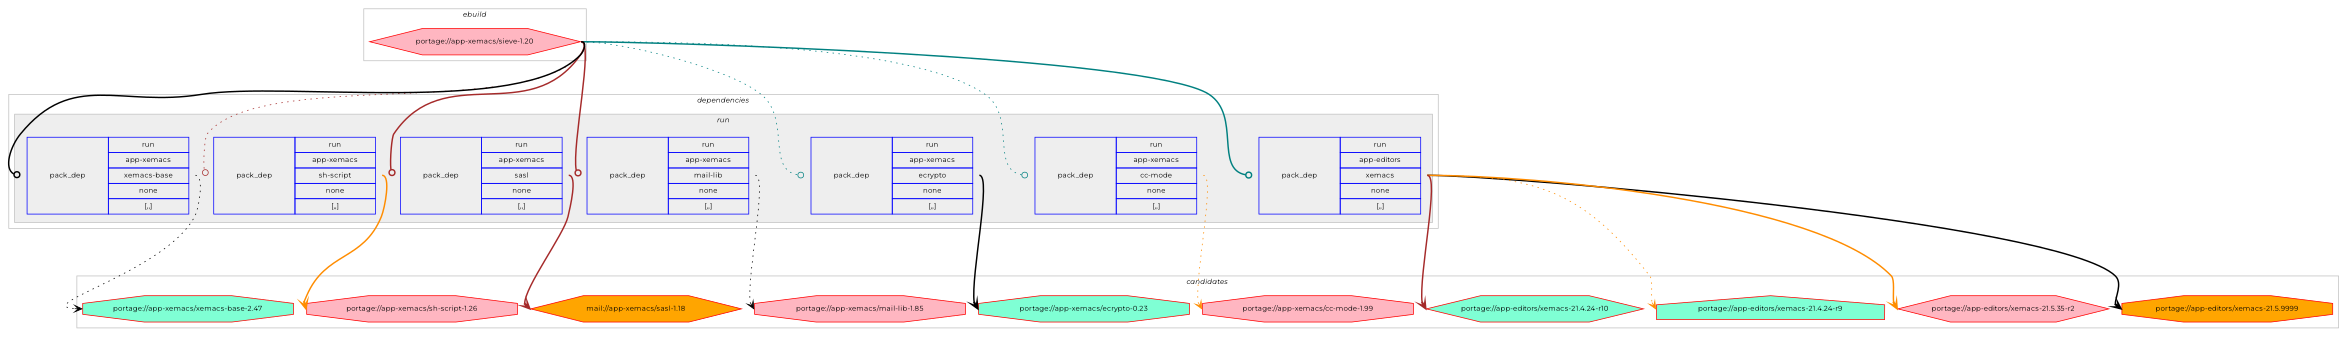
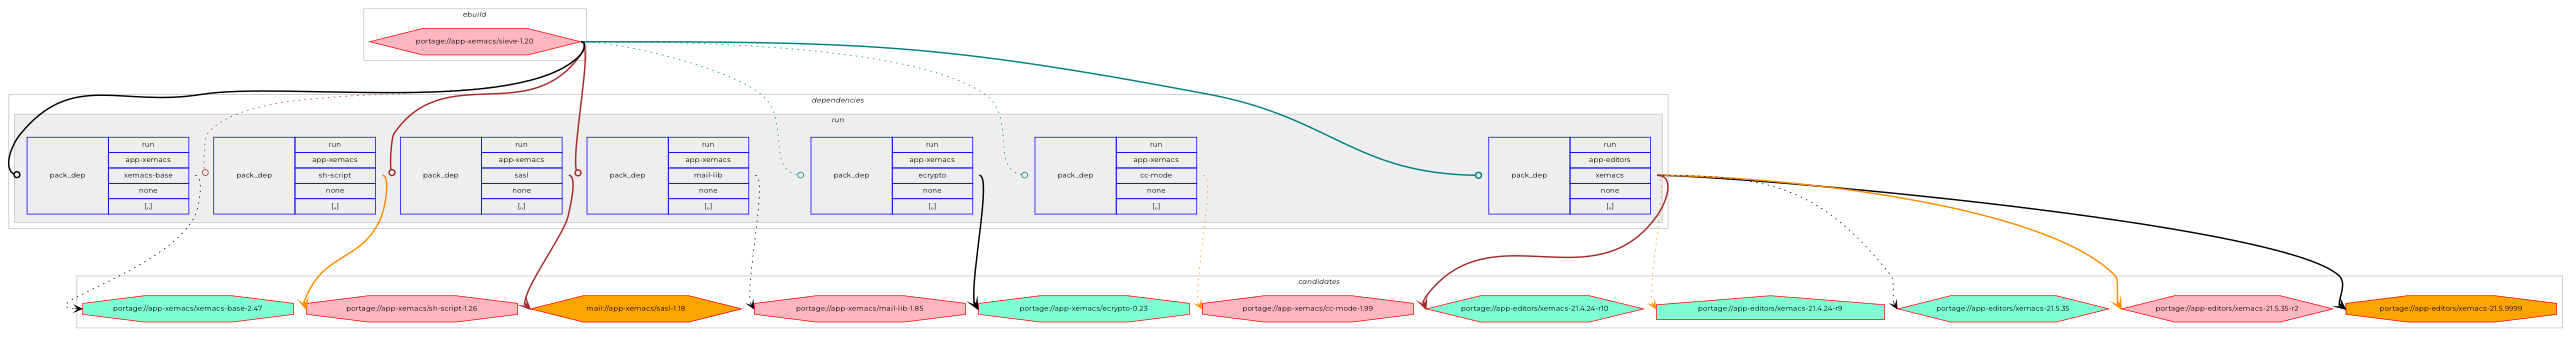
  digraph {
    compound=true
    concentrate=true
    fontname=Montserrat
    fontsize=10
    newrank=true
    rankdir=TB
    ranksep=1.5
    node [color=red fontname=Montserrat fontsize=10 shape=none style=filled]
    edge [arrowhead=vee color=black fontname=Montserrat headport=w style=bold tailport=e weight=100]
    n1 [fillcolor=lightpink label="portage://app-xemacs/sieve-1.20" shape=hexagon width=4]
    n2 [color=blue label=<<TABLE BORDER="0" CELLBORDER="1" CELLSPACING="0" CELLPADDING="4" WIDTH="220"><TR><TD ROWSPAN="6" CELLPADDING="30">pack_dep</TD></TR><TR><TD WIDTH="110">run</TD></TR><TR><TD>app-editors</TD></TR><TR><TD>xemacs</TD></TR><TR><TD>none</TD></TR><TR><TD>[,,]</TD></TR></TABLE>> style=""]
    n3 [color=blue label=<<TABLE BORDER="0" CELLBORDER="1" CELLSPACING="0" CELLPADDING="4" WIDTH="220"><TR><TD ROWSPAN="6" CELLPADDING="30">pack_dep</TD></TR><TR><TD WIDTH="110">run</TD></TR><TR><TD>app-xemacs</TD></TR><TR><TD>cc-mode</TD></TR><TR><TD>none</TD></TR><TR><TD>[,,]</TD></TR></TABLE>> style=""]
    n4 [color=blue label=<<TABLE BORDER="0" CELLBORDER="1" CELLSPACING="0" CELLPADDING="4" WIDTH="220"><TR><TD ROWSPAN="6" CELLPADDING="30">pack_dep</TD></TR><TR><TD WIDTH="110">run</TD></TR><TR><TD>app-xemacs</TD></TR><TR><TD>ecrypto</TD></TR><TR><TD>none</TD></TR><TR><TD>[,,]</TD></TR></TABLE>> style=""]
    n5 [color=blue label=<<TABLE BORDER="0" CELLBORDER="1" CELLSPACING="0" CELLPADDING="4" WIDTH="220"><TR><TD ROWSPAN="6" CELLPADDING="30">pack_dep</TD></TR><TR><TD WIDTH="110">run</TD></TR><TR><TD>app-xemacs</TD></TR><TR><TD>mail-lib</TD></TR><TR><TD>none</TD></TR><TR><TD>[,,]</TD></TR></TABLE>> style=""]
    n6 [color=blue label=<<TABLE BORDER="0" CELLBORDER="1" CELLSPACING="0" CELLPADDING="4" WIDTH="220"><TR><TD ROWSPAN="6" CELLPADDING="30">pack_dep</TD></TR><TR><TD WIDTH="110">run</TD></TR><TR><TD>app-xemacs</TD></TR><TR><TD>sasl</TD></TR><TR><TD>none</TD></TR><TR><TD>[,,]</TD></TR></TABLE>> style=""]
    n7 [color=blue label=<<TABLE BORDER="0" CELLBORDER="1" CELLSPACING="0" CELLPADDING="4" WIDTH="220"><TR><TD ROWSPAN="6" CELLPADDING="30">pack_dep</TD></TR><TR><TD WIDTH="110">run</TD></TR><TR><TD>app-xemacs</TD></TR><TR><TD>sh-script</TD></TR><TR><TD>none</TD></TR><TR><TD>[,,]</TD></TR></TABLE>> style=""]
    n8 [color=blue label=<<TABLE BORDER="0" CELLBORDER="1" CELLSPACING="0" CELLPADDING="4" WIDTH="220"><TR><TD ROWSPAN="6" CELLPADDING="30">pack_dep</TD></TR><TR><TD WIDTH="110">run</TD></TR><TR><TD>app-xemacs</TD></TR><TR><TD>xemacs-base</TD></TR><TR><TD>none</TD></TR><TR><TD>[,,]</TD></TR></TABLE>> style=""]
    n9 [fillcolor=orange label="portage://app-editors/xemacs-21.5.9999" shape=octagon width=4]
    n10 [fillcolor=lightpink label="portage://app-editors/xemacs-21.5.35-r2" shape=hexagon width=4]
+   n11 [fillcolor=aquamarine label="portage://app-editors/xemacs-21.5.35" shape=hexagon width=4]
    n12 [fillcolor=aquamarine label="portage://app-editors/xemacs-21.4.24-r9" shape=house width=4]
    n13 [fillcolor=aquamarine label="portage://app-editors/xemacs-21.4.24-r10" shape=hexagon width=4]
    n14 [fillcolor=lightpink label="portage://app-xemacs/cc-mode-1.99" shape=octagon width=4]
    n15 [fillcolor=aquamarine label="portage://app-xemacs/ecrypto-0.23" shape=octagon width=4]
    n16 [fillcolor=lightpink label="portage://app-xemacs/mail-lib-1.85" shape=octagon width=4]
    n17 [fillcolor=orange label="mail://app-xemacs/sasl-1.18" shape=hexagon width=4]
    n18 [fillcolor=lightpink label="portage://app-xemacs/sh-script-1.26" shape=octagon width=4]
    n19 [fillcolor=aquamarine label="portage://app-xemacs/xemacs-base-2.47" shape=octagon width=4]
    subgraph cluster_1 {
      color=gray
      label=<<i>dependencies</i>>
      subgraph cluster_2 {
        color=gray
        fillcolor="#eeeeee"
        label=<<i>compile</i>>
        style=filled
      }
      subgraph cluster_3 {
        color=gray
        fillcolor="#eeeeee"
        label=<<i>compile and run</i>>
        style=filled
      }
      subgraph cluster_4 {
        color=gray
        fillcolor="#eeeeee"
        label=<<i>run</i>>
        style=filled
        subgraph sub_5 {
          color=gray
          fillcolor="#eeeeee"
          label=<<i>run</i>>
          style=filled
          n2
        }
        subgraph sub_6 {
          color=gray
          fillcolor="#eeeeee"
          label=<<i>run</i>>
          style=filled
          n3
        }
        subgraph sub_7 {
          color=gray
          fillcolor="#eeeeee"
          label=<<i>run</i>>
          style=filled
          n4
        }
        subgraph sub_8 {
          color=gray
          fillcolor="#eeeeee"
          label=<<i>run</i>>
          style=filled
          n5
        }
        subgraph sub_9 {
          color=gray
          fillcolor="#eeeeee"
          label=<<i>run</i>>
          style=filled
          n6
        }
        subgraph sub_10 {
          color=gray
          fillcolor="#eeeeee"
          label=<<i>run</i>>
          style=filled
          n7
        }
        subgraph sub_11 {
          color=gray
          fillcolor="#eeeeee"
          label=<<i>run</i>>
          style=filled
          n8
        }
      }
    }
    subgraph cluster_12 {
      color=gray
      label=<<i>ebuild</i>>
      n1
    }
    subgraph cluster_13 {
      color=gray
      label=<<i>candidates</i>>
      rank=same
      subgraph sub_14 {
        color=black
        label=<<i>candidates</i>>
        nodesep=1
        rank=same
        n9
        n10
+       n11
        n12
        n13
      }
      subgraph sub_15 {
        color=black
        label=<<i>candidates</i>>
        nodesep=1
        rank=same
        n14
      }
      subgraph sub_16 {
        color=black
        label=<<i>candidates</i>>
        nodesep=1
        rank=same
        n15
      }
      subgraph sub_17 {
        color=black
        label=<<i>candidates</i>>
        nodesep=1
        rank=same
        n16
      }
      subgraph sub_18 {
        color=black
        label=<<i>candidates</i>>
        nodesep=1
        rank=same
        n17
      }
      subgraph sub_19 {
        color=black
        label=<<i>candidates</i>>
        nodesep=1
        rank=same
        n18
      }
      subgraph sub_20 {
        color=black
        label=<<i>candidates</i>>
        nodesep=1
        rank=same
        n19
      }
    }
    n1 -> n2 [arrowhead=odot color=teal weight=20]
    n1 -> n3 [arrowhead=odot color=teal style=dotted weight=20]
    n1 -> n4 [arrowhead=odot color=teal style=dotted weight=20]
    n1 -> n5 [arrowhead=odot color=brown weight=20]
    n1 -> n6 [arrowhead=odot color=brown weight=20]
    n1 -> n7 [arrowhead=odot color=brown style=dotted weight=20]
    n1 -> n8 [arrowhead=odot weight=20]
    n2 -> n9
    n2 -> n10 [color=darkorange]
+   n2 -> n11 [style=dotted]
    n2 -> n12 [color=darkorange style=dotted]
    n2 -> n13 [color=brown]
    n3 -> n14 [color=darkorange style=dotted]
    n4 -> n15
    n5 -> n16 [style=dotted]
    n6 -> n17 [color=brown]
    n7 -> n18 [color=darkorange]
    n8 -> n19 [style=dotted]
  }
